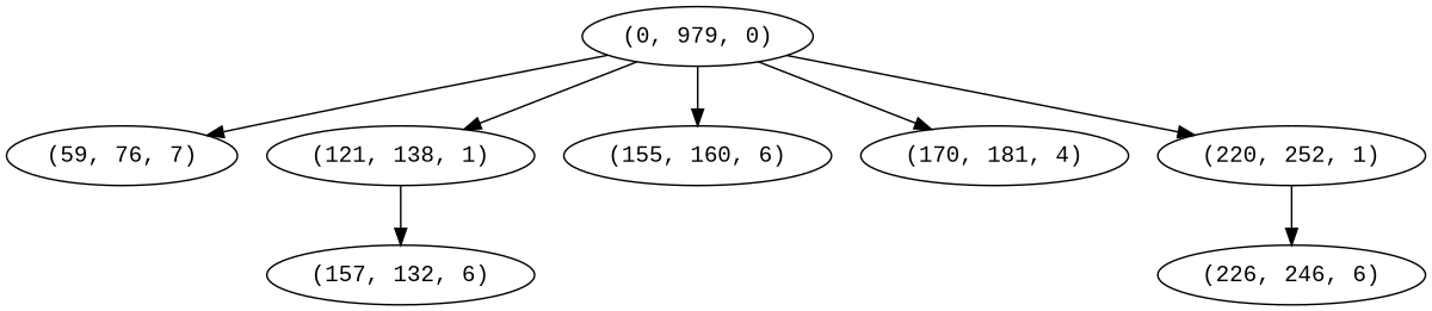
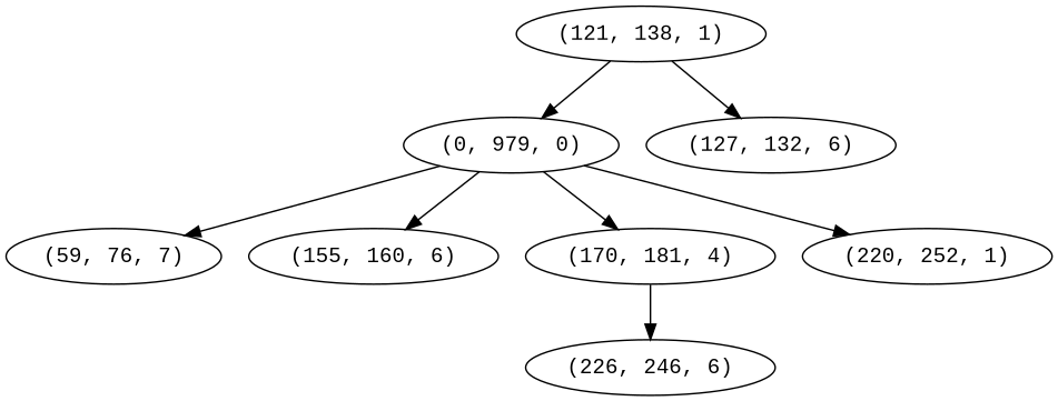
  digraph {
    fontname="Liberation Mono"
    node [fontname="Liberation Mono"]
    edge [fontname="Liberation Mono"]
    n1 [label="(0, 979, 0)"]
    "(59, 76, 7)"
    "(121, 138, 1)"
    "(155, 160, 6)"
    n5 [label="(170, 181, 4)"]
    "(220, 252, 1)"
-   "(127, 132, 6)" [label="(157, 132, 6)"]
+   "(127, 132, 6)"
    "(226, 246, 6)"
    n1 -> "(59, 76, 7)"
-   n1 -> "(121, 138, 1)"
+   "(121, 138, 1)" -> n1
    n1 -> "(155, 160, 6)"
    n1 -> n5
    n1 -> "(220, 252, 1)"
    "(121, 138, 1)" -> "(127, 132, 6)"
-   "(220, 252, 1)" -> "(226, 246, 6)"
+   n5 -> "(226, 246, 6)"
  }
